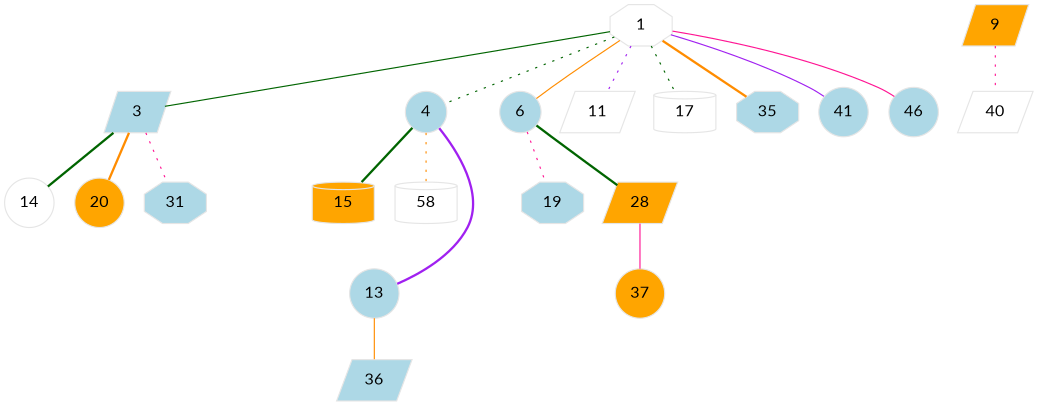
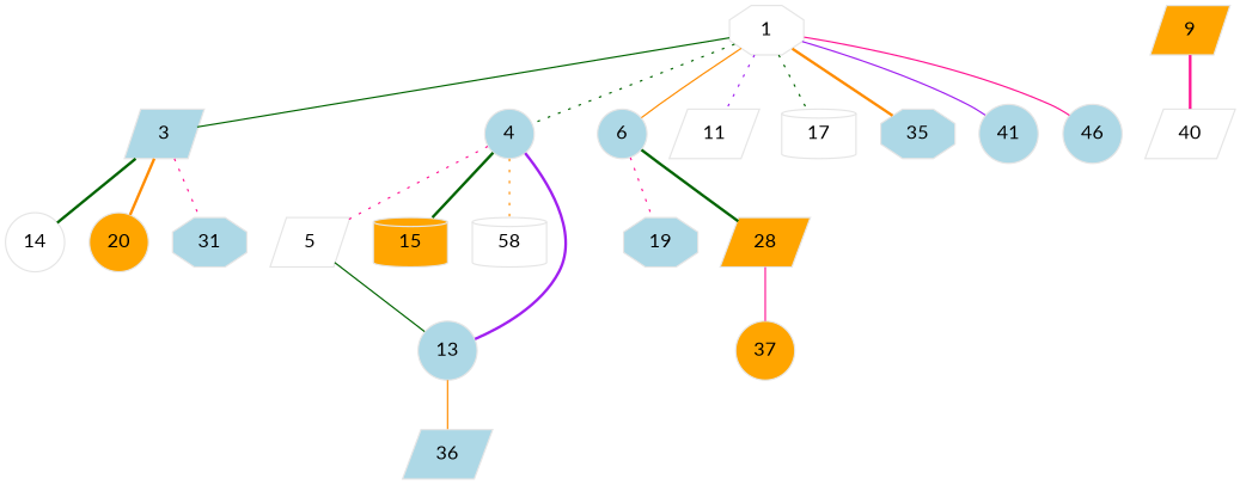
  graph {
    fontname=Lato
    node [color=gray90 fillcolor=lightblue fontname=Lato shape=circle style=filled]
    edge [color=darkgreen fontname=Lato style=solid]
    1 [fillcolor=white shape=octagon super="+2+29+16+32"]
    3 [shape=parallelogram super="+10"]
    4
    6 [super="+7"]
    11 [fillcolor=white shape=parallelogram]
    17 [fillcolor=white shape=cylinder]
    35 [shape=octagon]
    41
    46
    14 [fillcolor=white super="+54+30"]
    20 [fillcolor=orange]
    31 [shape=octagon]
+   5 [fillcolor=white shape=parallelogram super="+48+25+8"]
    15 [fillcolor=orange shape=cylinder super="+50"]
    58 [fillcolor=white shape=cylinder]
    13 [super="+23+42"]
    19 [shape=octagon super="+39"]
    28 [fillcolor=orange shape=parallelogram]
    9 [fillcolor=orange shape=parallelogram super="+47+24+12+21+22"]
    40 [fillcolor=white shape=parallelogram]
    36 [shape=parallelogram super="+53"]
    37 [fillcolor=orange super="+38"]
    1 -- 3
    1 -- 4 [style=dotted]
    1 -- 6 [color=darkorange]
    1 -- 11 [color=purple style=dotted]
    1 -- 17 [style=dotted]
    1 -- 35 [color=darkorange style=bold]
    1 -- 41 [color=purple]
    1 -- 46 [color=deeppink]
    3 -- 14 [style=bold]
    3 -- 20 [color=darkorange style=bold]
    3 -- 31 [color=deeppink style=dotted]
+   4 -- 5 [color=deeppink style=dotted]
    4 -- 15 [style=bold]
    4 -- 58 [color=darkorange style=dotted]
    4 -- 13 [color=purple style=bold]
    6 -- 19 [color=deeppink style=dotted]
    6 -- 28 [style=bold]
+   5 -- 13
    13 -- 36 [color=darkorange]
    28 -- 37 [color=deeppink]
-   9 -- 40 [color=deeppink style=dotted]
+   9 -- 40 [color=deeppink style=bold]
  }
